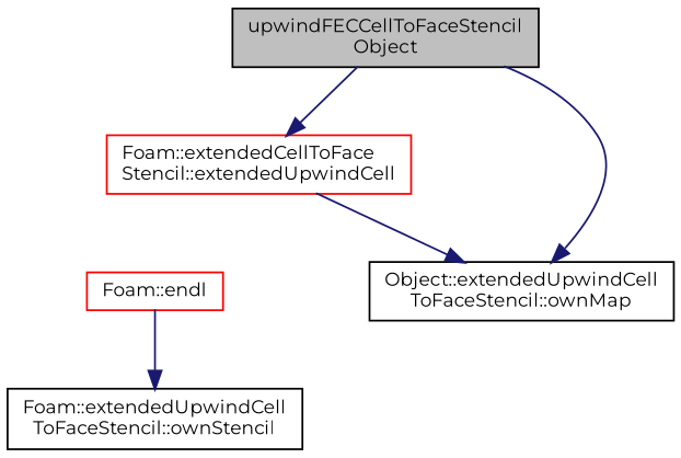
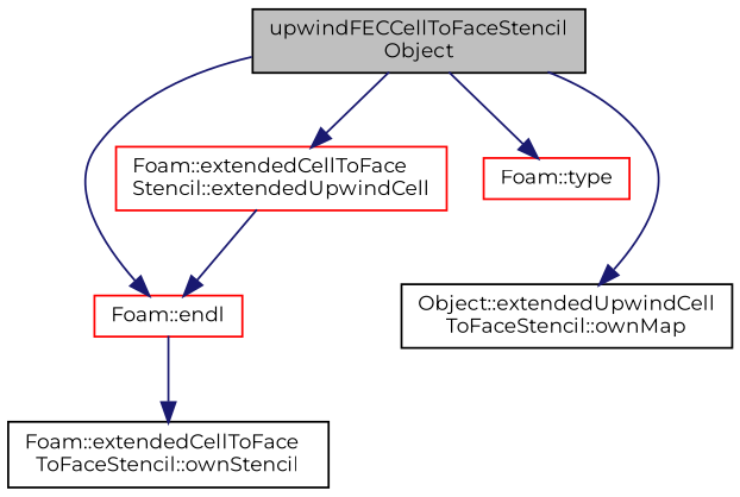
  digraph {
    fontname=Montserrat
    rankdir=TB
    node [color=black fontname=Montserrat fontsize=10 shape=record]
    edge [color=midnightblue fontname=Montserrat fontsize=10 labelfontname=Helvetica labelfontsize=10 style=solid]
    n1 [fillcolor=grey75 fontcolor=black height=0.2 label="upwindFECCellToFaceStencil\lObject" style=filled width=0.4]
    n2 [color=red height=0.2 label="Foam::endl" width=0.4]
    n3 [height=0.2 label="Object::extendedUpwindCell\lToFaceStencil::ownMap" width=0.4]
+   n4 [color=red height=0.2 label="Foam::type" width=0.4]
    n5 [color=red height=0.2 label="Foam::extendedCellToFace\lStencil::extendedUpwindCell" width=0.4]
-   n6 [height=0.2 label="Foam::extendedUpwindCell\lToFaceStencil::ownStencil" width=0.4]
+   n6 [height=0.2 label="Foam::extendedCellToFace\lToFaceStencil::ownStencil" width=0.4]
+   n1 -> n2
    n1 -> n3
+   n1 -> n4
    n1 -> n5
    n2 -> n6
-   n5 -> n3
+   n5 -> n2
  }
